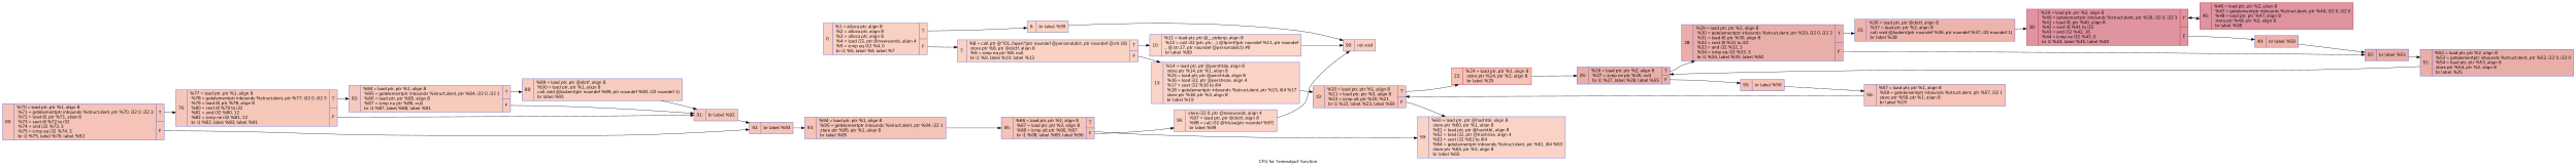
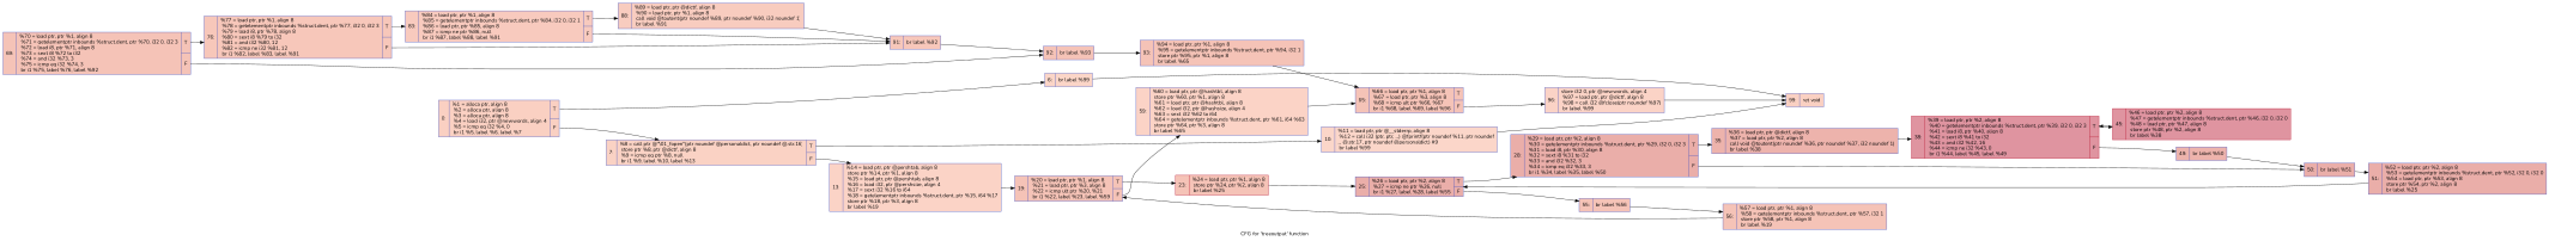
  digraph {
    fontname=Nunito
    label="CFG for 'treeoutput' function"
    rankdir=LR
    node [color="#3d50c3ff" fillcolor="#e8765c70" fontname=Nunito shape=record style=filled]
    edge [fontname=Nunito]
    n1 [fillcolor="#f3947570" label="{0:\l|  %1 = alloca ptr, align 8\l  %2 = alloca ptr, align 8\l  %3 = alloca ptr, align 8\l  %4 = load i32, ptr @newwords, align 4\l  %5 = icmp eq i32 %4, 0\l  br i1 %5, label %6, label %7\l|{<s0>T|<s1>F}}"]
    n2 [fillcolor="#f5a08170" label="{6:\l|  br label %99\l}"]
    n3 [fillcolor="#f4987a70" label="{7:\l|  %8 = call ptr @\"\\01_fopen\"(ptr noundef @personaldict, ptr noundef @.str.16)\l  store ptr %8, ptr @dictf, align 8\l  %9 = icmp eq ptr %8, null\l  br i1 %9, label %10, label %13\l|{<s0>T|<s1>F}}"]
    n4 [fillcolor="#f3947570" label="{99:\l|  ret void\l}"]
    n5 [fillcolor="#f6a38570" label="{10:\l|  %11 = load ptr, ptr @__stderrp, align 8\l  %12 = call i32 (ptr, ptr, ...) @fprintf(ptr noundef %11, ptr noundef\l... @.str.17, ptr noundef @personaldict) #9\l  br label %99\l}"]
    n6 [fillcolor="#f59c7d70" label="{13:\l|  %14 = load ptr, ptr @pershtab, align 8\l  store ptr %14, ptr %1, align 8\l  %15 = load ptr, ptr @pershtab, align 8\l  %16 = load i32, ptr @pershsize, align 4\l  %17 = sext i32 %16 to i64\l  %18 = getelementptr inbounds %struct.dent, ptr %15, i64 %17\l  store ptr %18, ptr %3, align 8\l  br label %19\l}"]
    n7 [label="{19:\l|  %20 = load ptr, ptr %1, align 8\l  %21 = load ptr, ptr %3, align 8\l  %22 = icmp ult ptr %20, %21\l  br i1 %22, label %23, label %59\l|{<s0>T|<s1>F}}"]
    n8 [color="#b70d28ff" label="{23:\l|  %24 = load ptr, ptr %1, align 8\l  store ptr %24, ptr %2, align 8\l  br label %25\l}"]
    n9 [fillcolor="#f59c7d70" label="{59:\l|  %60 = load ptr, ptr @hashtbl, align 8\l  store ptr %60, ptr %1, align 8\l  %61 = load ptr, ptr @hashtbl, align 8\l  %62 = load i32, ptr @hashsize, align 4\l  %63 = sext i32 %62 to i64\l  %64 = getelementptr inbounds %struct.dent, ptr %61, i64 %63\l  store ptr %64, ptr %3, align 8\l  br label %65\l}"]
    n10 [fillcolor="#d0473d70" label="{25:\l|  %26 = load ptr, ptr %2, align 8\l  %27 = icmp ne ptr %26, null\l  br i1 %27, label %28, label %55\l|{<s0>T|<s1>F}}"]
    n11 [label="{65:\l|  %66 = load ptr, ptr %1, align 8\l  %67 = load ptr, ptr %3, align 8\l  %68 = icmp ult ptr %66, %67\l  br i1 %68, label %69, label %96\l|{<s0>T|<s1>F}}"]
    n12 [fillcolor="#d0473d70" label="{28:\l|  %29 = load ptr, ptr %2, align 8\l  %30 = getelementptr inbounds %struct.dent, ptr %29, i32 0, i32 3\l  %31 = load i8, ptr %30, align 8\l  %32 = sext i8 %31 to i32\l  %33 = and i32 %32, 3\l  %34 = icmp eq i32 %33, 3\l  br i1 %34, label %35, label %50\l|{<s0>T|<s1>F}}"]
    n13 [label="{55:\l|  br label %56\l}"]
    n14 [fillcolor="#f59c7d70" label="{96:\l|  store i32 0, ptr @newwords, align 4\l  %97 = load ptr, ptr @dictf, align 8\l  %98 = call i32 @fclose(ptr noundef %97)\l  br label %99\l}"]
    n15 [fillcolor="#d6524470" label="{35:\l|  %36 = load ptr, ptr @dictf, align 8\l  %37 = load ptr, ptr %2, align 8\l  call void @toutent(ptr noundef %36, ptr noundef %37, i32 noundef 1)\l  br label %38\l}"]
    n16 [fillcolor="#d0473d70" label="{50:\l|  br label %51\l}"]
    n17 [label="{56:\l|  %57 = load ptr, ptr %1, align 8\l  %58 = getelementptr inbounds %struct.dent, ptr %57, i32 1\l  store ptr %58, ptr %1, align 8\l  br label %19\l}"]
    n18 [color="#b70d28ff" fillcolor="#b70d2870" label="{38:\l|  %39 = load ptr, ptr %2, align 8\l  %40 = getelementptr inbounds %struct.dent, ptr %39, i32 0, i32 3\l  %41 = load i8, ptr %40, align 8\l  %42 = sext i8 %41 to i32\l  %43 = and i32 %42, 16\l  %44 = icmp ne i32 %43, 0\l  br i1 %44, label %45, label %49\l|{<s0>T|<s1>F}}"]
    n19 [fillcolor="#d0473d70" label="{51:\l|  %52 = load ptr, ptr %2, align 8\l  %53 = getelementptr inbounds %struct.dent, ptr %52, i32 0, i32 0\l  %54 = load ptr, ptr %53, align 8\l  store ptr %54, ptr %2, align 8\l  br label %25\l}"]
    n20 [color="#b70d28ff" fillcolor="#b70d2870" label="{45:\l|  %46 = load ptr, ptr %2, align 8\l  %47 = getelementptr inbounds %struct.dent, ptr %46, i32 0, i32 0\l  %48 = load ptr, ptr %47, align 8\l  store ptr %48, ptr %2, align 8\l  br label %38\l}"]
    n21 [fillcolor="#d6524470" label="{49:\l|  br label %50\l}"]
    n22 [label="{69:\l|  %70 = load ptr, ptr %1, align 8\l  %71 = getelementptr inbounds %struct.dent, ptr %70, i32 0, i32 3\l  %72 = load i8, ptr %71, align 8\l  %73 = sext i8 %72 to i32\l  %74 = and i32 %73, 3\l  %75 = icmp eq i32 %74, 3\l  br i1 %75, label %76, label %92\l|{<s0>T|<s1>F}}"]
    n23 [fillcolor="#ec7f6370" label="{76:\l|  %77 = load ptr, ptr %1, align 8\l  %78 = getelementptr inbounds %struct.dent, ptr %77, i32 0, i32 3\l  %79 = load i8, ptr %78, align 8\l  %80 = sext i8 %79 to i32\l  %81 = and i32 %80, 12\l  %82 = icmp ne i32 %81, 12\l  br i1 %82, label %83, label %91\l|{<s0>T|<s1>F}}"]
    n24 [label="{92:\l|  br label %93\l}"]
    n25 [fillcolor="#ef886b70" label="{83:\l|  %84 = load ptr, ptr %1, align 8\l  %85 = getelementptr inbounds %struct.dent, ptr %84, i32 0, i32 1\l  %86 = load ptr, ptr %85, align 8\l  %87 = icmp ne ptr %86, null\l  br i1 %87, label %88, label %91\l|{<s0>T|<s1>F}}"]
    n26 [fillcolor="#ec7f6370" label="{91:\l|  br label %92\l}"]
    n27 [label="{93:\l|  %94 = load ptr, ptr %1, align 8\l  %95 = getelementptr inbounds %struct.dent, ptr %94, i32 1\l  store ptr %95, ptr %1, align 8\l  br label %65\l}"]
    n28 [fillcolor="#f08b6e70" label="{88:\l|  %89 = load ptr, ptr @dictf, align 8\l  %90 = load ptr, ptr %1, align 8\l  call void @toutent(ptr noundef %89, ptr noundef %90, i32 noundef 1)\l  br label %91\l}"]
    n1 -> n2 [tailport=s0]
    n1 -> n3 [tailport=s1]
    n2 -> n4
    n3 -> n5 [tailport=s0]
    n3 -> n6 [tailport=s1]
    n5 -> n4
    n6 -> n7
    n7 -> n8 [tailport=s0]
    n7 -> n9 [tailport=s1]
    n8 -> n10
-   n11 -> n9
+   n9 -> n11
    n10 -> n12 [tailport=s0]
    n10 -> n13 [tailport=s1]
    n11 -> n14 [tailport=s1]
    n12 -> n15 [tailport=s0]
    n12 -> n16 [tailport=s1]
    n13 -> n17
    n14 -> n4
    n15 -> n18
    n16 -> n19
    n17 -> n7
    n18 -> n20 [tailport=s0]
    n18 -> n21 [tailport=s1]
    n19 -> n10
    n20 -> n18
    n21 -> n16
    n22 -> n23 [tailport=s0]
    n22 -> n24 [tailport=s1]
    n23 -> n25 [tailport=s0]
    n23 -> n26 [tailport=s1]
    n24 -> n27
    n25 -> n26 [tailport=s1]
    n25 -> n28 [tailport=s0]
    n26 -> n24
    n27 -> n11
    n28 -> n26
  }
